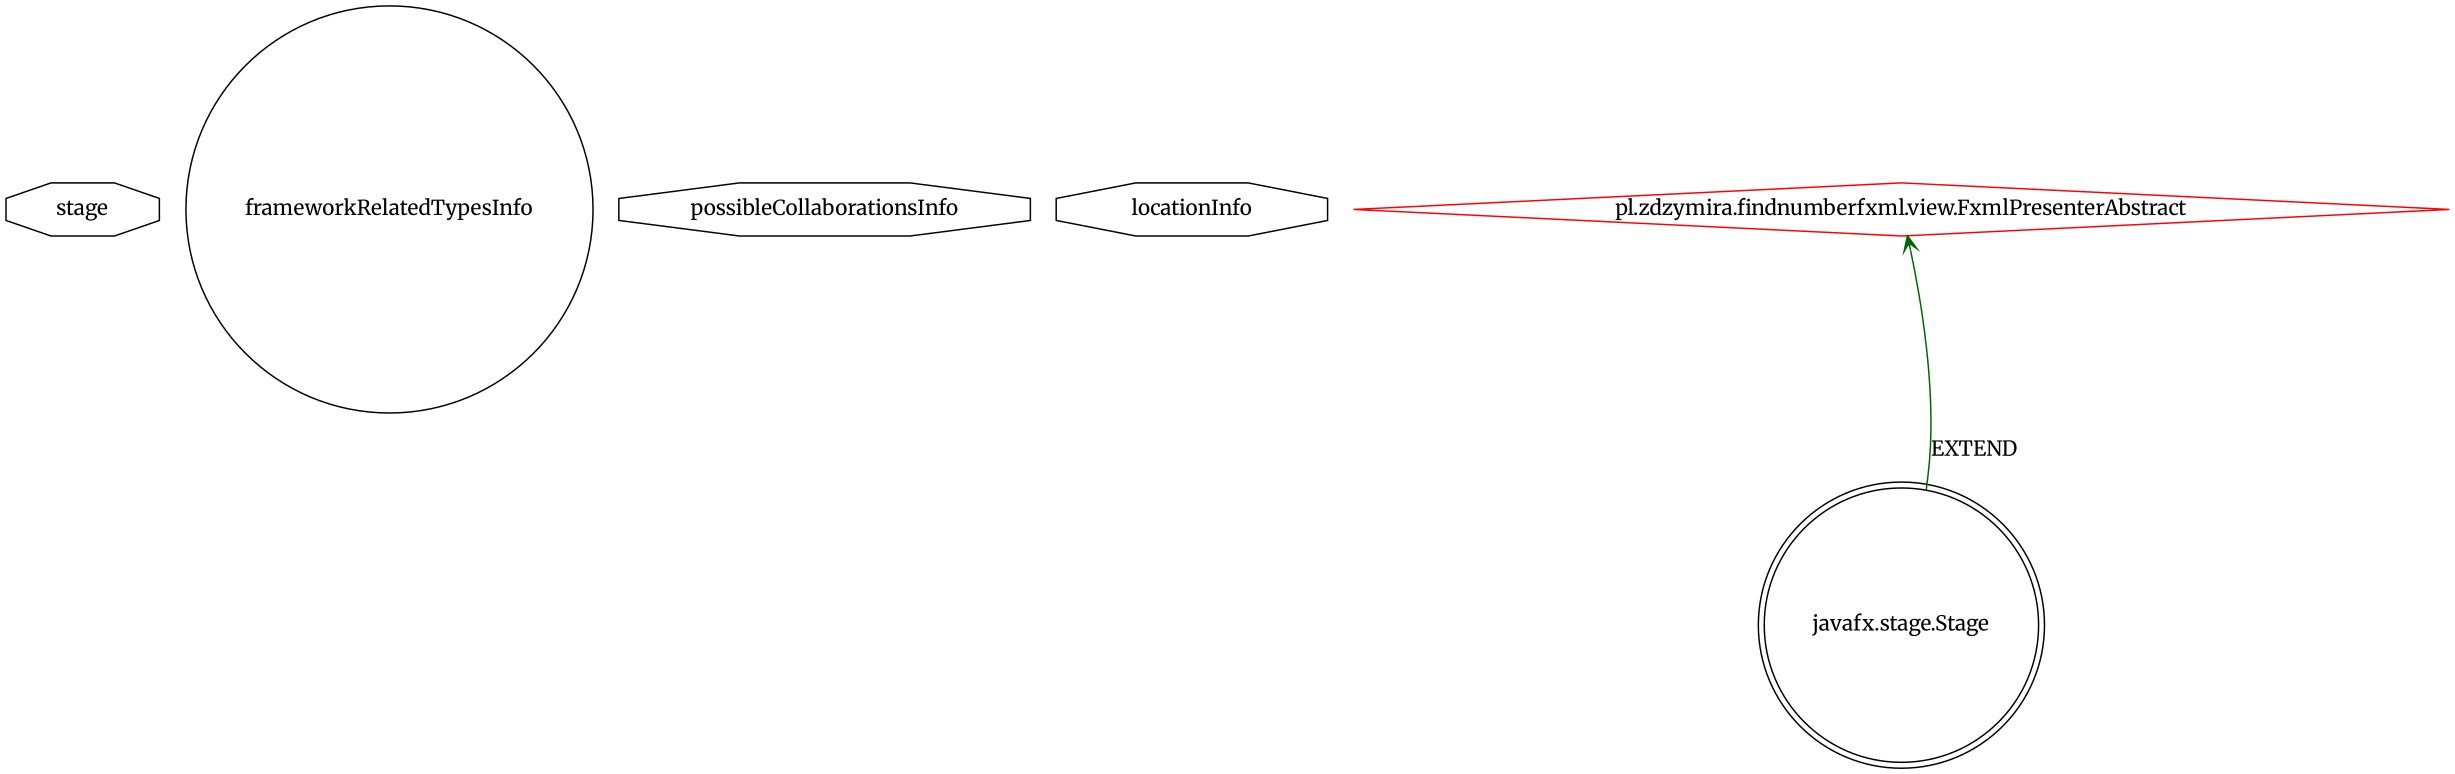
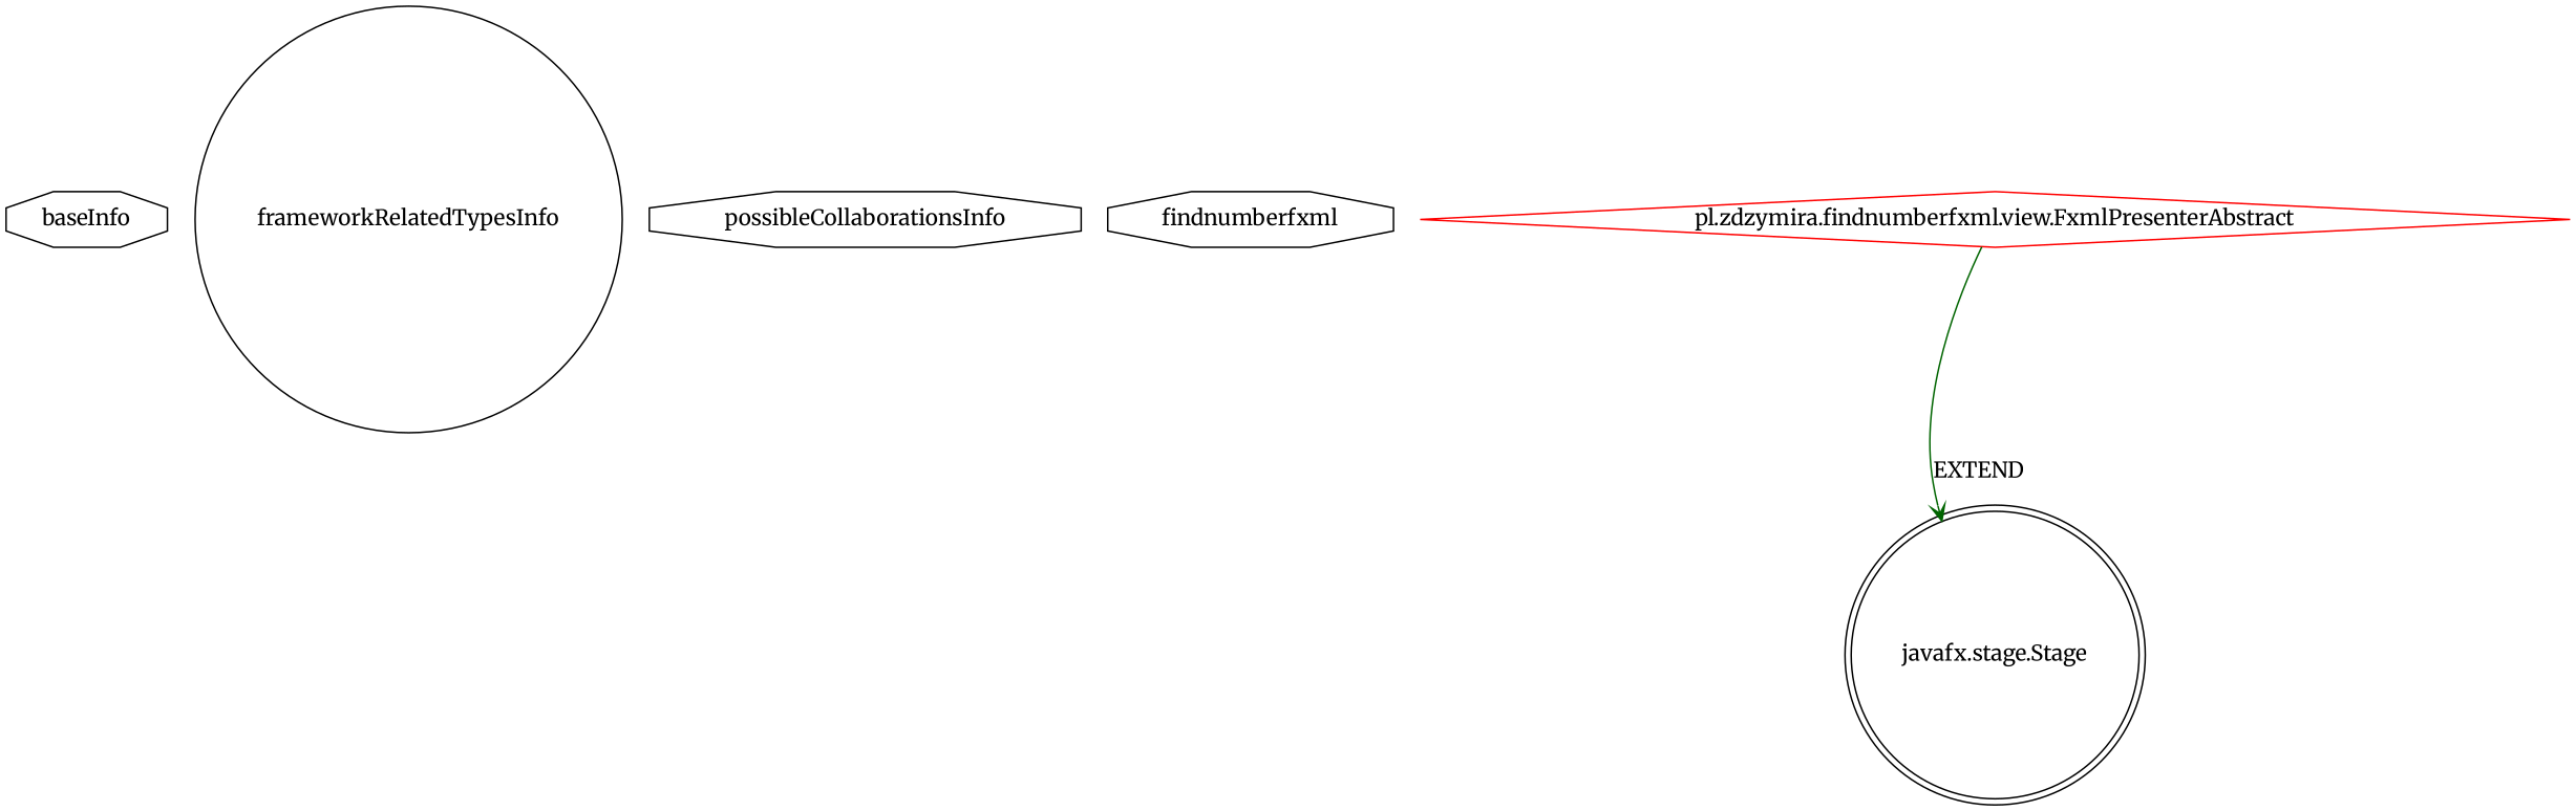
  digraph {
    fontname=Merriweather
    node [shape=octagon fontname=Merriweather]
-   baseInfo [category=extension_graph graphId=1653 isAnonymous=false possibleRelation=false label=stage]
+   baseInfo [category=extension_graph graphId=1653 isAnonymous=false possibleRelation=false]
    frameworkRelatedTypesInfo [0="javafx.stage.Stage" shape=circle]
    possibleCollaborationsInfo
-   locationInfo [contextSignature=FxmlPresenterAbstract filePath="/a-r-t-e-k-FindNumberFxml/FindNumberFxml-master/src/pl/zdzymira/findnumberfxml/view/FxmlPresenterAbstract.java" graphId=1653 projectName="a-r-t-e-k-FindNumberFxml"]
+   locationInfo [contextSignature=FxmlPresenterAbstract filePath="/a-r-t-e-k-FindNumberFxml/FindNumberFxml-master/src/pl/zdzymira/findnumberfxml/view/FxmlPresenterAbstract.java" graphId=1653 projectName="a-r-t-e-k-FindNumberFxml" label=findnumberfxml]
    n5 [color=red isFrameworkType=false label="pl.zdzymira.findnumberfxml.view.FxmlPresenterAbstract" vertexType=ROOT_CLIENT_CLASS_DECLARATION shape=diamond]
    n6 [isFrameworkType=true label="javafx.stage.Stage" peripheries=2 vertexType=FRAMEWORK_CLASS_TYPE shape=circle]
-   n6 -> n5 [color=darkgreen label=EXTEND arrowhead=vee fontname=Merriweather]
+   n5 -> n6 [color=darkgreen label=EXTEND arrowhead=vee fontname=Merriweather]
  }
